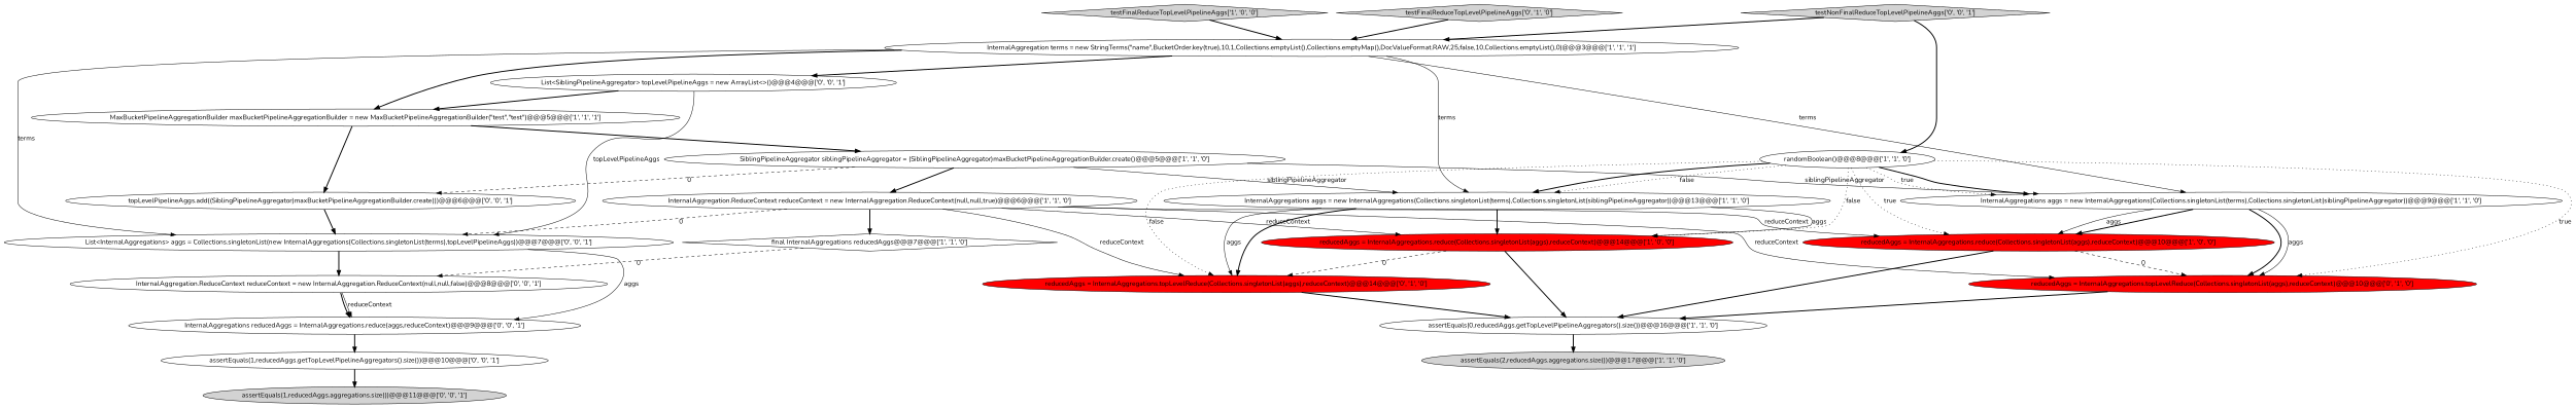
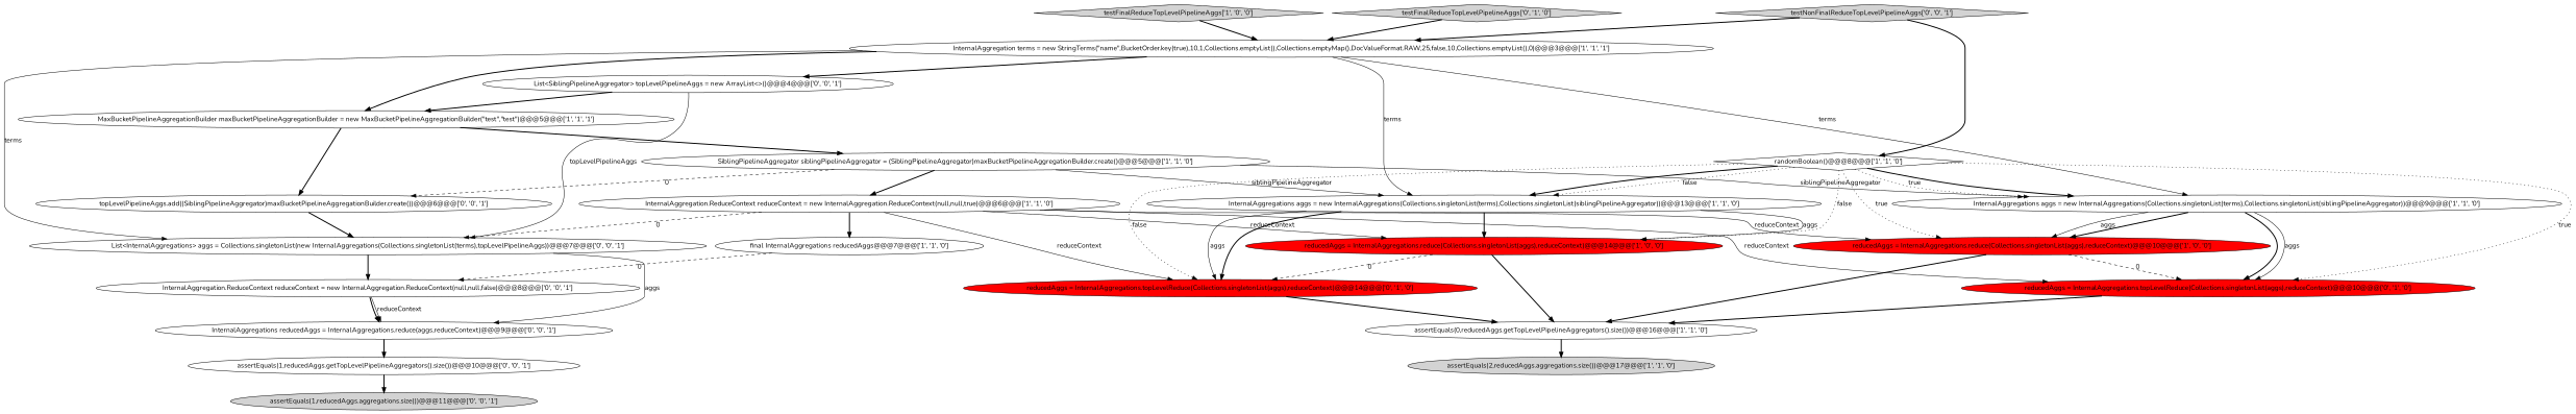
  digraph {
    fontname=Nunito
    node [fillcolor=white fontname=Nunito shape=ellipse style=filled]
    edge [fontname=Nunito style=bold]
    n1 [label="assertEquals(0,reducedAggs.getTopLevelPipelineAggregators().size())@@@16@@@['1', '1', '0']"]
    n2 [fillcolor=lightgray label="assertEquals(2,reducedAggs.aggregations.size())@@@17@@@['1', '1', '0']"]
    n3 [fillcolor=lightgray label="assertEquals(1,reducedAggs.aggregations.size())@@@11@@@['0', '0', '1']"]
    n4 [fillcolor=red label="reducedAggs = InternalAggregations.reduce(Collections.singletonList(aggs),reduceContext)@@@10@@@['1', '0', '0']"]
    n5 [fillcolor=red label="reducedAggs = InternalAggregations.topLevelReduce(Collections.singletonList(aggs),reduceContext)@@@10@@@['0', '1', '0']"]
    n6 [label="InternalAggregations reducedAggs = InternalAggregations.reduce(aggs,reduceContext)@@@9@@@['0', '0', '1']"]
    n7 [label="assertEquals(1,reducedAggs.getTopLevelPipelineAggregators().size())@@@10@@@['0', '0', '1']"]
    n8 [label="MaxBucketPipelineAggregationBuilder maxBucketPipelineAggregationBuilder = new MaxBucketPipelineAggregationBuilder(\"test\",\"test\")@@@5@@@['1', '1', '1']"]
    n9 [label="SiblingPipelineAggregator siblingPipelineAggregator = (SiblingPipelineAggregator)maxBucketPipelineAggregationBuilder.create()@@@5@@@['1', '1', '0']"]
    n10 [label="topLevelPipelineAggs.add((SiblingPipelineAggregator)maxBucketPipelineAggregationBuilder.create())@@@6@@@['0', '0', '1']"]
    n11 [label="InternalAggregations aggs = new InternalAggregations(Collections.singletonList(terms),Collections.singletonList(siblingPipelineAggregator))@@@13@@@['1', '1', '0']"]
    n12 [label="InternalAggregation.ReduceContext reduceContext = new InternalAggregation.ReduceContext(null,null,true)@@@6@@@['1', '1', '0']"]
    n13 [label="InternalAggregations aggs = new InternalAggregations(Collections.singletonList(terms),Collections.singletonList(siblingPipelineAggregator))@@@9@@@['1', '1', '0']"]
    n14 [label="List<InternalAggregations> aggs = Collections.singletonList(new InternalAggregations(Collections.singletonList(terms),topLevelPipelineAggs))@@@7@@@['0', '0', '1']"]
    n15 [fillcolor=lightgray label="testFinalReduceTopLevelPipelineAggs['0', '1', '0']" shape=diamond]
    n16 [label="InternalAggregation terms = new StringTerms(\"name\",BucketOrder.key(true),10,1,Collections.emptyList(),Collections.emptyMap(),DocValueFormat.RAW,25,false,10,Collections.emptyList(),0)@@@3@@@['1', '1', '1']"]
    n17 [label="List<SiblingPipelineAggregator> topLevelPipelineAggs = new ArrayList<>()@@@4@@@['0', '0', '1']"]
    n18 [fillcolor=red label="reducedAggs = InternalAggregations.topLevelReduce(Collections.singletonList(aggs),reduceContext)@@@14@@@['0', '1', '0']"]
    n19 [fillcolor=red label="reducedAggs = InternalAggregations.reduce(Collections.singletonList(aggs),reduceContext)@@@14@@@['1', '0', '0']"]
    n20 [fillcolor=lightgray label="testFinalReduceTopLevelPipelineAggs['1', '0', '0']" shape=diamond]
-   n21 [label="final InternalAggregations reducedAggs@@@7@@@['1', '1', '0']" shape=diamond]
+   n21 [label="final InternalAggregations reducedAggs@@@7@@@['1', '1', '0']"]
    n22 [label="InternalAggregation.ReduceContext reduceContext = new InternalAggregation.ReduceContext(null,null,false)@@@8@@@['0', '0', '1']"]
-   n23 [label="randomBoolean()@@@8@@@['1', '1', '0']"]
+   n23 [label="randomBoolean()@@@8@@@['1', '1', '0']" shape=diamond]
    n24 [fillcolor=lightgray label="testNonFinalReduceTopLevelPipelineAggs['0', '0', '1']" shape=diamond]
    n1 -> n2
    n4 -> n1
    n4 -> n5 [label=0 style=dashed]
    n5 -> n1
    n6 -> n7
    n7 -> n3
    n8 -> n9
    n8 -> n10
    n9 -> n10 [label=0 style=dashed]
    n9 -> n11 [label=siblingPipelineAggregator style=solid]
    n9 -> n12
    n9 -> n13 [label=siblingPipelineAggregator style=solid]
    n10 -> n14
    n11 -> n18 [label=aggs style=solid]
    n11 -> n18
    n11 -> n19 [label=aggs style=solid]
    n11 -> n19
    n12 -> n4 [label=reduceContext style=solid]
    n12 -> n5 [label=reduceContext style=solid]
    n12 -> n14 [label=0 style=dashed]
    n12 -> n18 [label=reduceContext style=solid]
    n12 -> n19 [label=reduceContext style=solid]
    n12 -> n21
    n13 -> n4
    n13 -> n4 [label=aggs style=solid]
    n13 -> n5
    n13 -> n5 [label=aggs style=solid]
    n14 -> n6 [label=aggs style=solid]
    n14 -> n22
    n15 -> n16
    n16 -> n8
    n16 -> n11 [label=terms style=solid]
    n16 -> n13 [label=terms style=solid]
    n16 -> n14 [label=terms style=solid]
    n16 -> n17
    n17 -> n8
    n17 -> n14 [label=topLevelPipelineAggs style=solid]
    n18 -> n1
    n19 -> n1
    n19 -> n18 [label=0 style=dashed]
    n20 -> n16
    n21 -> n22 [label=0 style=dashed]
    n22 -> n6 [label=reduceContext style=solid]
    n22 -> n6
    n23 -> n4 [label=true style=dotted]
    n23 -> n5 [label=true style=dotted]
    n23 -> n11 [label=false style=dotted]
    n23 -> n11
    n23 -> n13
    n23 -> n13 [label=true style=dotted]
    n23 -> n18 [label=false style=dotted]
    n23 -> n19 [label=false style=dotted]
    n24 -> n16
    n24 -> n23
  }
